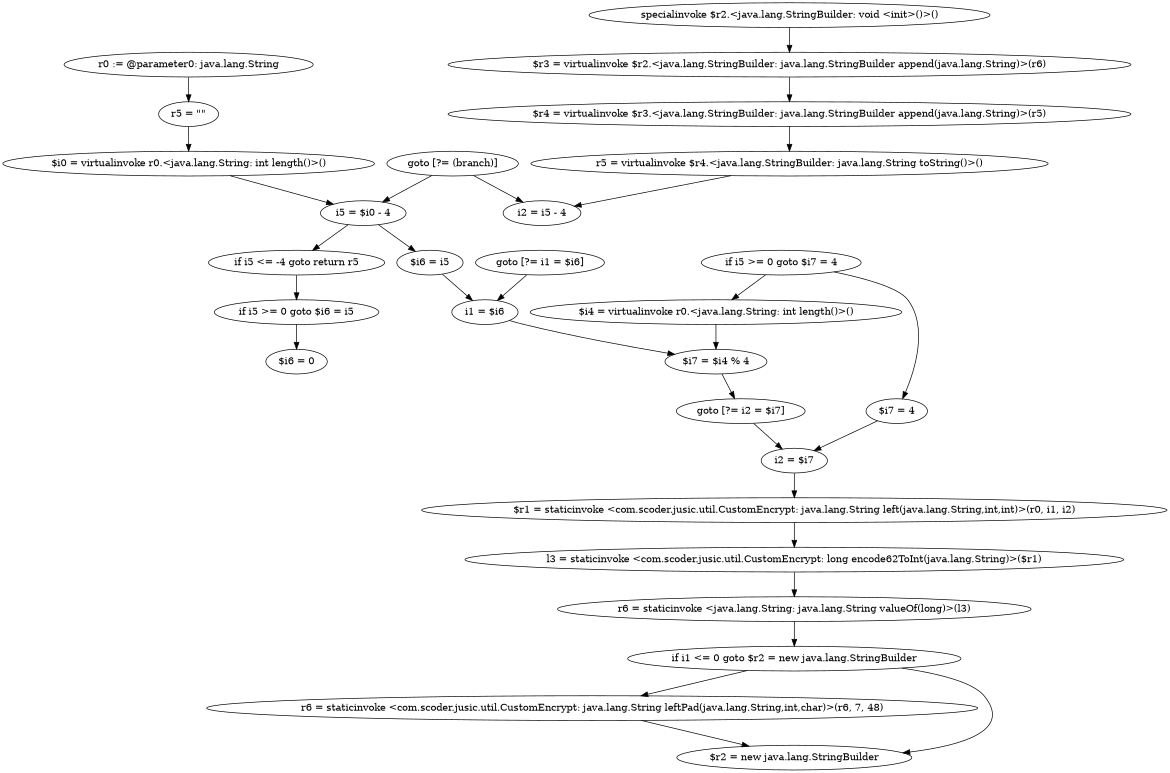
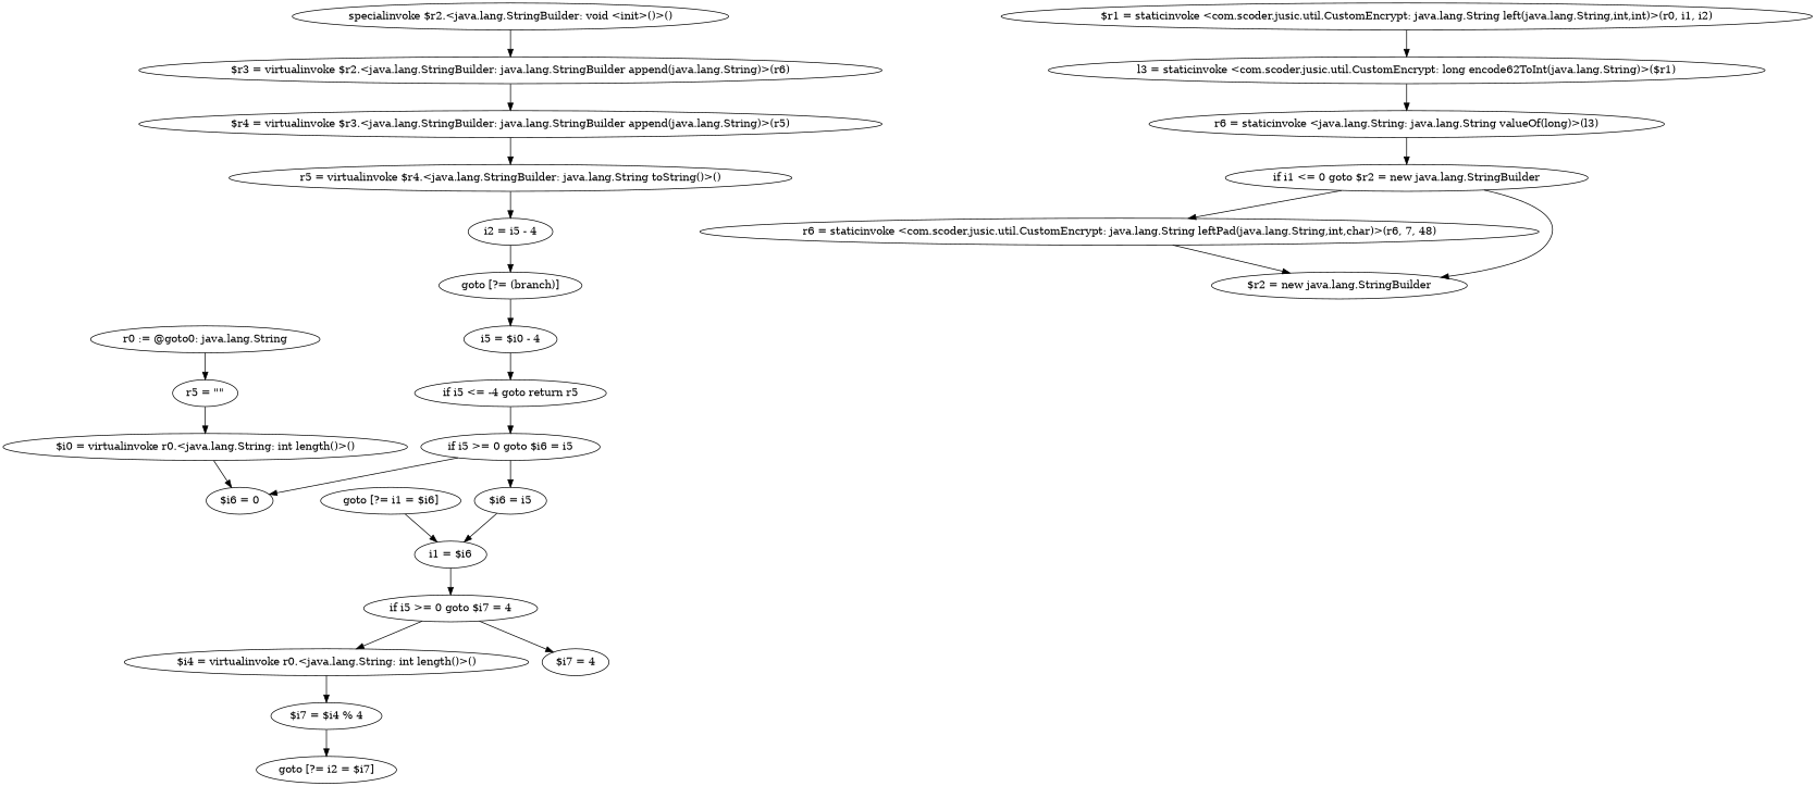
  digraph {
-   "r0 := @parameter0: java.lang.String"
+   "r0 := @parameter0: java.lang.String" [label="r0 := @goto0: java.lang.String"]
    "r5 = \"\""
    "$i0 = virtualinvoke r0.<java.lang.String: int length()>()"
    "i5 = $i0 - 4"
    "if i5 <= -4 goto return r5"
    "if i5 >= 0 goto $i6 = i5"
    "$i6 = 0"
    "$i6 = i5"
    "i1 = $i6"
    "goto [?= i1 = $i6]"
    "if i5 >= 0 goto $i7 = 4"
    "$i4 = virtualinvoke r0.<java.lang.String: int length()>()"
    "$i7 = 4"
    "$i7 = $i4 % 4"
-   "i2 = $i7"
    "goto [?= i2 = $i7]"
    "$r1 = staticinvoke <com.scoder.jusic.util.CustomEncrypt: java.lang.String left(java.lang.String,int,int)>(r0, i1, i2)"
    "l3 = staticinvoke <com.scoder.jusic.util.CustomEncrypt: long encode62ToInt(java.lang.String)>($r1)"
    "r6 = staticinvoke <java.lang.String: java.lang.String valueOf(long)>(l3)"
    "if i1 <= 0 goto $r2 = new java.lang.StringBuilder"
    "r6 = staticinvoke <com.scoder.jusic.util.CustomEncrypt: java.lang.String leftPad(java.lang.String,int,char)>(r6, 7, 48)"
    "$r2 = new java.lang.StringBuilder"
    "specialinvoke $r2.<java.lang.StringBuilder: void <init>()>()"
    "$r3 = virtualinvoke $r2.<java.lang.StringBuilder: java.lang.StringBuilder append(java.lang.String)>(r6)"
    "$r4 = virtualinvoke $r3.<java.lang.StringBuilder: java.lang.StringBuilder append(java.lang.String)>(r5)"
    "r5 = virtualinvoke $r4.<java.lang.StringBuilder: java.lang.String toString()>()"
    n27 [label="i2 = i5 - 4"]
    "goto [?= (branch)]"
    "r0 := @parameter0: java.lang.String" -> "r5 = \"\""
    "r5 = \"\"" -> "$i0 = virtualinvoke r0.<java.lang.String: int length()>()"
-   "$i0 = virtualinvoke r0.<java.lang.String: int length()>()" -> "i5 = $i0 - 4"
+   "$i0 = virtualinvoke r0.<java.lang.String: int length()>()" -> "$i6 = 0"
    "i5 = $i0 - 4" -> "if i5 <= -4 goto return r5"
    "if i5 <= -4 goto return r5" -> "if i5 >= 0 goto $i6 = i5"
    "if i5 >= 0 goto $i6 = i5" -> "$i6 = 0"
-   "i5 = $i0 - 4" -> "$i6 = i5"
+   "if i5 >= 0 goto $i6 = i5" -> "$i6 = i5"
    "$i6 = i5" -> "i1 = $i6"
-   "i1 = $i6" -> "$i7 = $i4 % 4"
+   "i1 = $i6" -> "if i5 >= 0 goto $i7 = 4"
    "goto [?= i1 = $i6]" -> "i1 = $i6"
    "if i5 >= 0 goto $i7 = 4" -> "$i4 = virtualinvoke r0.<java.lang.String: int length()>()"
    "if i5 >= 0 goto $i7 = 4" -> "$i7 = 4"
    "$i4 = virtualinvoke r0.<java.lang.String: int length()>()" -> "$i7 = $i4 % 4"
-   "$i7 = 4" -> "i2 = $i7"
    "$i7 = $i4 % 4" -> "goto [?= i2 = $i7]"
-   "i2 = $i7" -> "$r1 = staticinvoke <com.scoder.jusic.util.CustomEncrypt: java.lang.String left(java.lang.String,int,int)>(r0, i1, i2)"
-   "goto [?= i2 = $i7]" -> "i2 = $i7"
    "$r1 = staticinvoke <com.scoder.jusic.util.CustomEncrypt: java.lang.String left(java.lang.String,int,int)>(r0, i1, i2)" -> "l3 = staticinvoke <com.scoder.jusic.util.CustomEncrypt: long encode62ToInt(java.lang.String)>($r1)"
    "l3 = staticinvoke <com.scoder.jusic.util.CustomEncrypt: long encode62ToInt(java.lang.String)>($r1)" -> "r6 = staticinvoke <java.lang.String: java.lang.String valueOf(long)>(l3)"
    "r6 = staticinvoke <java.lang.String: java.lang.String valueOf(long)>(l3)" -> "if i1 <= 0 goto $r2 = new java.lang.StringBuilder"
    "if i1 <= 0 goto $r2 = new java.lang.StringBuilder" -> "r6 = staticinvoke <com.scoder.jusic.util.CustomEncrypt: java.lang.String leftPad(java.lang.String,int,char)>(r6, 7, 48)"
    "if i1 <= 0 goto $r2 = new java.lang.StringBuilder" -> "$r2 = new java.lang.StringBuilder"
    "r6 = staticinvoke <com.scoder.jusic.util.CustomEncrypt: java.lang.String leftPad(java.lang.String,int,char)>(r6, 7, 48)" -> "$r2 = new java.lang.StringBuilder"
    "specialinvoke $r2.<java.lang.StringBuilder: void <init>()>()" -> "$r3 = virtualinvoke $r2.<java.lang.StringBuilder: java.lang.StringBuilder append(java.lang.String)>(r6)"
    "$r3 = virtualinvoke $r2.<java.lang.StringBuilder: java.lang.StringBuilder append(java.lang.String)>(r6)" -> "$r4 = virtualinvoke $r3.<java.lang.StringBuilder: java.lang.StringBuilder append(java.lang.String)>(r5)"
    "$r4 = virtualinvoke $r3.<java.lang.StringBuilder: java.lang.StringBuilder append(java.lang.String)>(r5)" -> "r5 = virtualinvoke $r4.<java.lang.StringBuilder: java.lang.String toString()>()"
    "r5 = virtualinvoke $r4.<java.lang.StringBuilder: java.lang.String toString()>()" -> n27
-   "goto [?= (branch)]" -> n27
+   n27 -> "goto [?= (branch)]"
    "goto [?= (branch)]" -> "i5 = $i0 - 4"
  }
